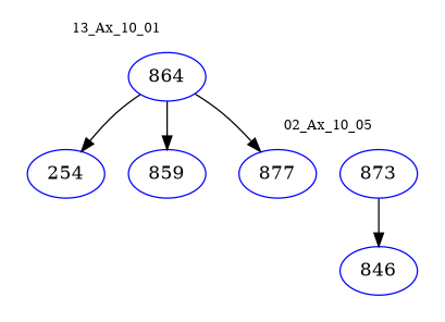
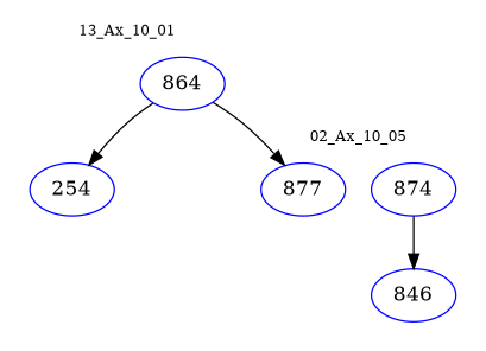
  digraph {
    node [color=blue]
    edge [color=black]
-   n1 [label=873]
+   n1 [label=874]
    n2 [label=846]
    n3 [label=877]
    n4 [label=864]
    n5 [label=254]
-   n6 [label=859]
    subgraph cluster_1 {
      color=white
      fontsize=10
      label="02_Ax_10_05"
      n1
      n2
      n3
    }
    subgraph cluster_2 {
      color=white
      fontsize=10
      label="13_Ax_10_01"
      n4
      n5
-     n6
    }
    n1 -> n2
    n4 -> n3
    n4 -> n5
-   n4 -> n6
  }
